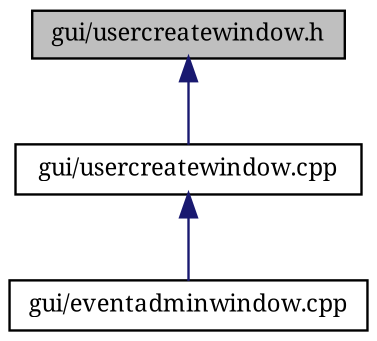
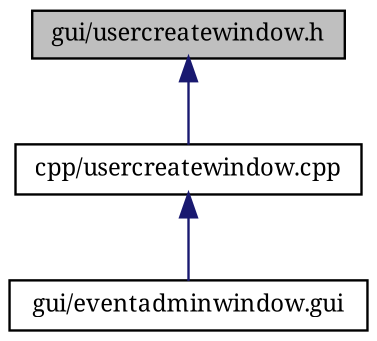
  digraph {
    fontname="Noto Serif"
    node [color=black fillcolor=white fontname="Noto Serif" fontsize=10 shape=record style=filled]
    edge [color=midnightblue dir=back fontname="Noto Serif" fontsize=10 labelfontname=FreeSans labelfontsize=10 style=solid]
    n1 [fillcolor=grey75 fontcolor=black height=0.2 label="gui/usercreatewindow.h" width=0.4]
-   n2 [height=0.2 label="gui/usercreatewindow.cpp" width=0.4]
-   n3 [height=0.2 label="gui/eventadminwindow.cpp" width=0.4]
+   n2 [height=0.2 label="cpp/usercreatewindow.cpp" width=0.4]
+   n3 [height=0.2 label="gui/eventadminwindow.gui" width=0.4]
    n1 -> n2
    n2 -> n3
  }
